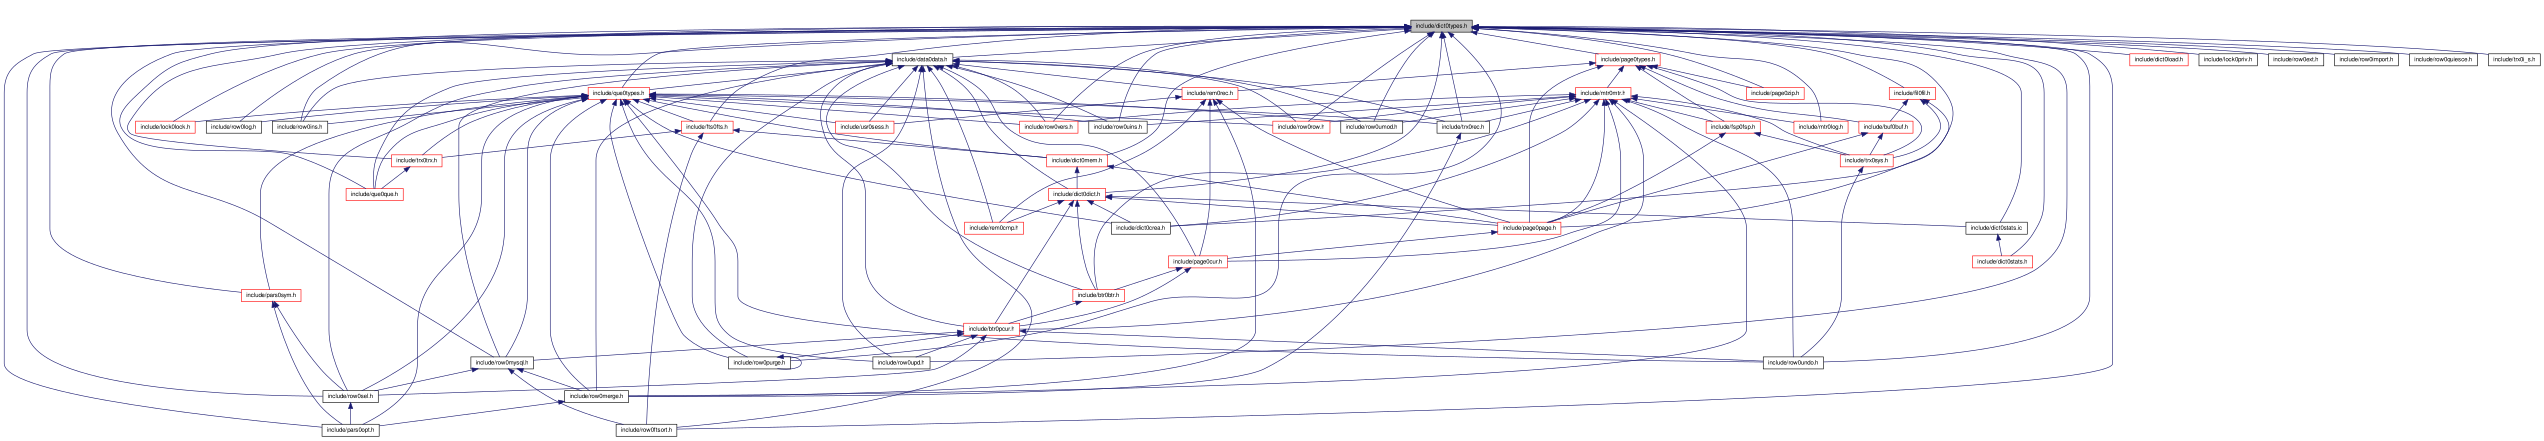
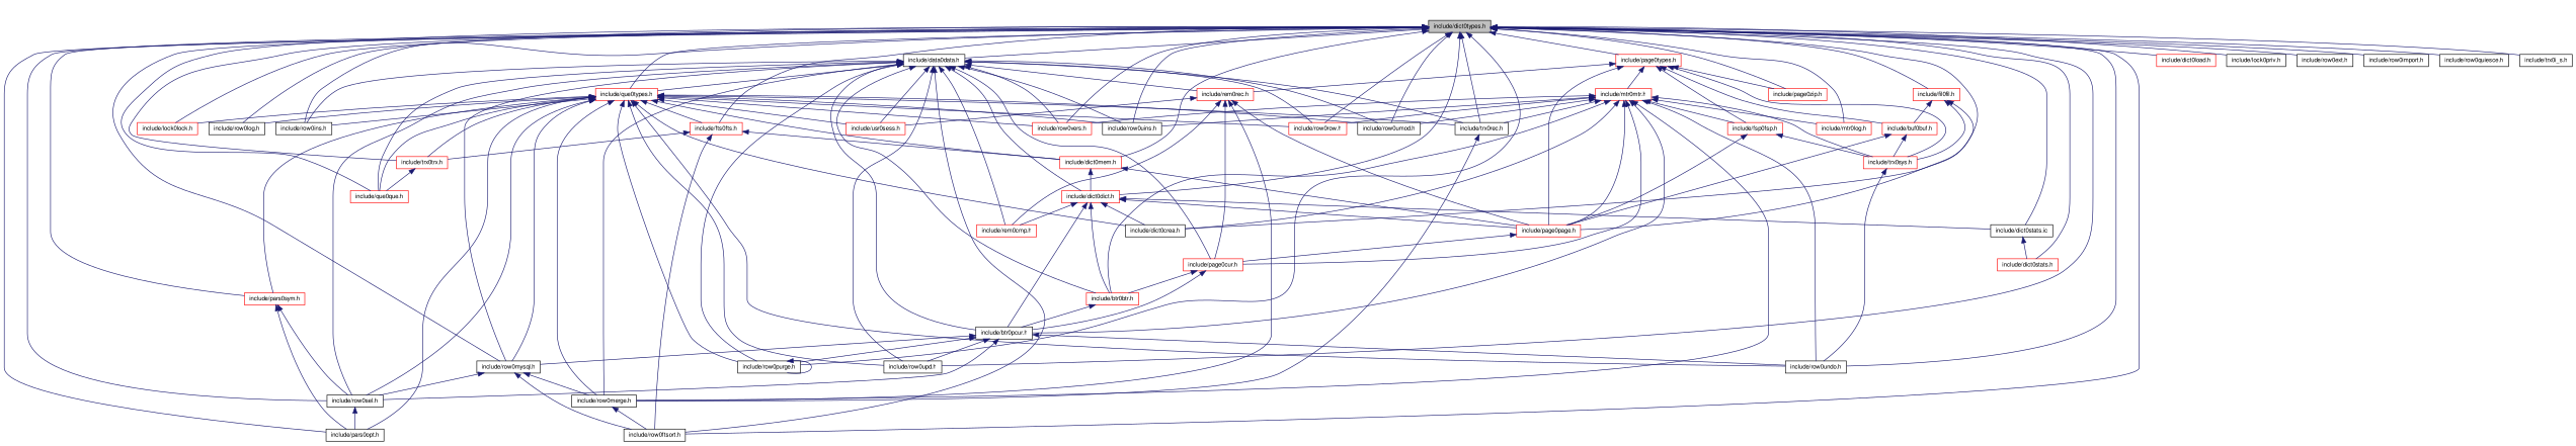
  digraph {
    node [color=red fontname=FreeSans fontsize=10 shape=record]
    edge [color=midnightblue dir=back fontname=FreeSans fontsize=10 labelfontname=FreeSans labelfontsize=10 style=solid]
    n1 [color=black fillcolor=grey75 fontcolor=black height=0.2 label="include/dict0types.h" style=filled width=0.4]
    n2 [color=black height=0.2 label="include/data0data.h" width=0.4]
    n3 [height=0.2 label="include/que0que.h" width=0.4]
    n4 [height=0.2 label="include/que0types.h" width=0.4]
    n5 [height=0.2 label="include/trx0trx.h" width=0.4]
    n6 [height=0.2 label="include/fts0fts.h" width=0.4]
    n7 [height=0.2 label="include/dict0mem.h" width=0.4]
    n8 [height=0.2 label="include/dict0dict.h" width=0.4]
    n9 [color=black height=0.2 label="include/row0sel.h" width=0.4]
    n10 [color=black height=0.2 label="include/pars0opt.h" width=0.4]
    n11 [color=black height=0.2 label="include/row0mysql.h" width=0.4]
    n12 [color=black height=0.2 label="include/row0ftsort.h" width=0.4]
    n13 [color=black height=0.2 label="include/row0purge.h" width=0.4]
    n14 [color=black height=0.2 label="include/row0undo.h" width=0.4]
    n15 [color=black height=0.2 label="include/row0upd.h" width=0.4]
    n16 [color=black height=0.2 label="include/dict0crea.h" width=0.4]
    n17 [color=black height=0.2 label="include/dict0stats.ic" width=0.4]
    n18 [height=0.2 label="include/dict0stats.h" width=0.4]
    n19 [height=0.2 label="include/pars0sym.h" width=0.4]
    n20 [height=0.2 label="include/lock0lock.h" width=0.4]
    n21 [height=0.2 label="include/row0row.h" width=0.4]
    n22 [height=0.2 label="include/row0vers.h" width=0.4]
    n23 [color=black height=0.2 label="include/row0ins.h" width=0.4]
    n24 [color=black height=0.2 label="include/row0log.h" width=0.4]
    n25 [color=black height=0.2 label="include/row0uins.h" width=0.4]
    n26 [color=black height=0.2 label="include/row0umod.h" width=0.4]
    n27 [color=black height=0.2 label="include/trx0rec.h" width=0.4]
    n28 [height=0.2 label="include/page0types.h" width=0.4]
    n29 [height=0.2 label="include/mtr0log.h" width=0.4]
    n30 [height=0.2 label="include/page0zip.h" width=0.4]
    n31 [height=0.2 label="include/fil0fil.h" width=0.4]
    n32 [height=0.2 label="include/dict0load.h" width=0.4]
    n33 [color=black height=0.2 label="include/lock0priv.h" width=0.4]
    n34 [color=black height=0.2 label="include/row0ext.h" width=0.4]
    n35 [color=black height=0.2 label="include/row0import.h" width=0.4]
    n36 [color=black height=0.2 label="include/row0quiesce.h" width=0.4]
    n37 [color=black height=0.2 label="include/trx0i_s.h" width=0.4]
    n38 [color=black height=0.2 label="include/row0merge.h" width=0.4]
    n39 [height=0.2 label="include/btr0btr.h" width=0.4]
-   n40 [height=0.2 label="include/btr0pcur.h" width=0.4]
+   n40 [color=black height=0.2 label="include/btr0pcur.h" width=0.4]
    n41 [height=0.2 label="include/page0cur.h" width=0.4]
    n42 [height=0.2 label="include/rem0cmp.h" width=0.4]
    n43 [height=0.2 label="include/usr0sess.h" width=0.4]
    n44 [height=0.2 label="include/rem0rec.h" width=0.4]
    n45 [height=0.2 label="include/page0page.h" width=0.4]
    n46 [height=0.2 label="include/mtr0mtr.h" width=0.4]
    n47 [height=0.2 label="include/trx0sys.h" width=0.4]
    n48 [height=0.2 label="include/fsp0fsp.h" width=0.4]
    n49 [height=0.2 label="include/buf0buf.h" width=0.4]
    n1 -> n2
    n1 -> n3
    n1 -> n4
    n1 -> n5
    n1 -> n6
    n1 -> n7
    n1 -> n8
    n1 -> n9
    n1 -> n10
    n1 -> n11
    n1 -> n12
    n1 -> n13
    n1 -> n14
    n1 -> n15
    n1 -> n16
    n1 -> n17
    n1 -> n18
    n1 -> n19
    n1 -> n20
    n1 -> n21
    n1 -> n22
    n1 -> n23
    n1 -> n24
    n1 -> n25
    n1 -> n26
    n1 -> n27
    n1 -> n28
    n1 -> n29
    n1 -> n30
    n1 -> n31
    n1 -> n32
    n1 -> n33
    n1 -> n34
    n1 -> n35
    n1 -> n36
    n1 -> n37
    n2 -> n3
    n2 -> n4
    n2 -> n8
    n2 -> n9
    n2 -> n11
    n2 -> n12
    n2 -> n13
    n2 -> n15
    n2 -> n21
    n2 -> n22
    n2 -> n23
    n2 -> n25
    n2 -> n26
    n2 -> n27
    n2 -> n38
    n2 -> n39
    n2 -> n40
    n2 -> n41
    n2 -> n42
    n2 -> n43
    n2 -> n44
    n4 -> n3
    n4 -> n5
    n4 -> n6
    n4 -> n7
    n4 -> n9
    n4 -> n10
    n4 -> n11
    n4 -> n13
    n4 -> n14
    n4 -> n15
    n4 -> n16
    n4 -> n19
    n4 -> n20
    n4 -> n21
    n4 -> n22
    n4 -> n23
    n4 -> n24
    n4 -> n25
    n4 -> n26
    n4 -> n27
    n4 -> n38
    n4 -> n43
    n5 -> n3
    n6 -> n5
    n6 -> n7
    n6 -> n12
    n7 -> n8
    n7 -> n45
    n8 -> n16
    n8 -> n17
    n8 -> n39
    n8 -> n40
    n8 -> n42
    n8 -> n45
    n9 -> n10
    n11 -> n9
    n11 -> n12
    n11 -> n38
    n13 -> n13
    n17 -> n18
    n19 -> n9
    n19 -> n10
    n27 -> n38
    n28 -> n30
    n28 -> n44
    n28 -> n45
    n28 -> n46
    n28 -> n47
    n28 -> n48
    n28 -> n49
    n31 -> n45
    n31 -> n47
    n31 -> n49
-   n38 -> n10
+   n38 -> n12
    n39 -> n40
    n40 -> n9
    n40 -> n11
    n40 -> n13
    n40 -> n14
    n40 -> n15
    n41 -> n39
    n41 -> n40
    n44 -> n38
    n44 -> n41
    n44 -> n42
    n44 -> n43
    n44 -> n45
    n45 -> n41
    n46 -> n14
    n46 -> n16
    n46 -> n21
    n46 -> n22
    n46 -> n25
    n46 -> n26
    n46 -> n27
    n46 -> n29
    n46 -> n38
    n46 -> n39
    n46 -> n40
    n46 -> n41
    n46 -> n45
    n46 -> n47
    n46 -> n48
    n47 -> n14
    n48 -> n45
    n48 -> n47
    n49 -> n45
    n49 -> n47
  }
